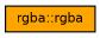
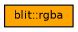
  digraph {
    rankdir=LR
-   n1 [color=black fillcolor=orange fontname=Helvetica fontsize=10 height=0.2 label="rgba::rgba" shape=record style=filled width=0.4]
+   n1 [color=black fillcolor=orange fontname=Helvetica fontsize=10 height=0.2 label="blit::rgba" shape=record style=filled width=0.4]
  }
